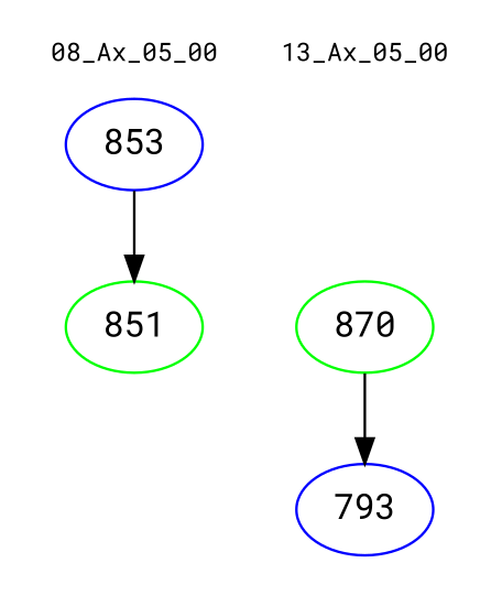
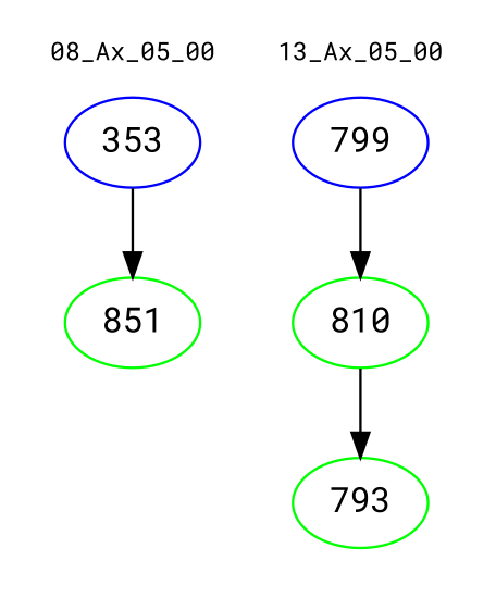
  digraph {
    fontname="Roboto Mono"
    node [color=blue fontname="Roboto Mono"]
    edge [color=black fontname="Roboto Mono"]
-   n1 [label=853]
+   n1 [label=353]
    n2 [color=green label=851]
-   n4 [label=793]
-   n5 [color=green label=870]
+   n3 [label=799]
+   n4 [color=green label=793]
+   n5 [color=green label=810]
    subgraph cluster_1 {
      color=white
      fontsize=10
      label="08_Ax_05_00"
      n1
      n2
    }
    subgraph cluster_2 {
      color=white
      fontsize=10
      label="13_Ax_05_00"
+     n3
      n4
      n5
    }
    n1 -> n2
+   n3 -> n5
    n5 -> n4
  }
